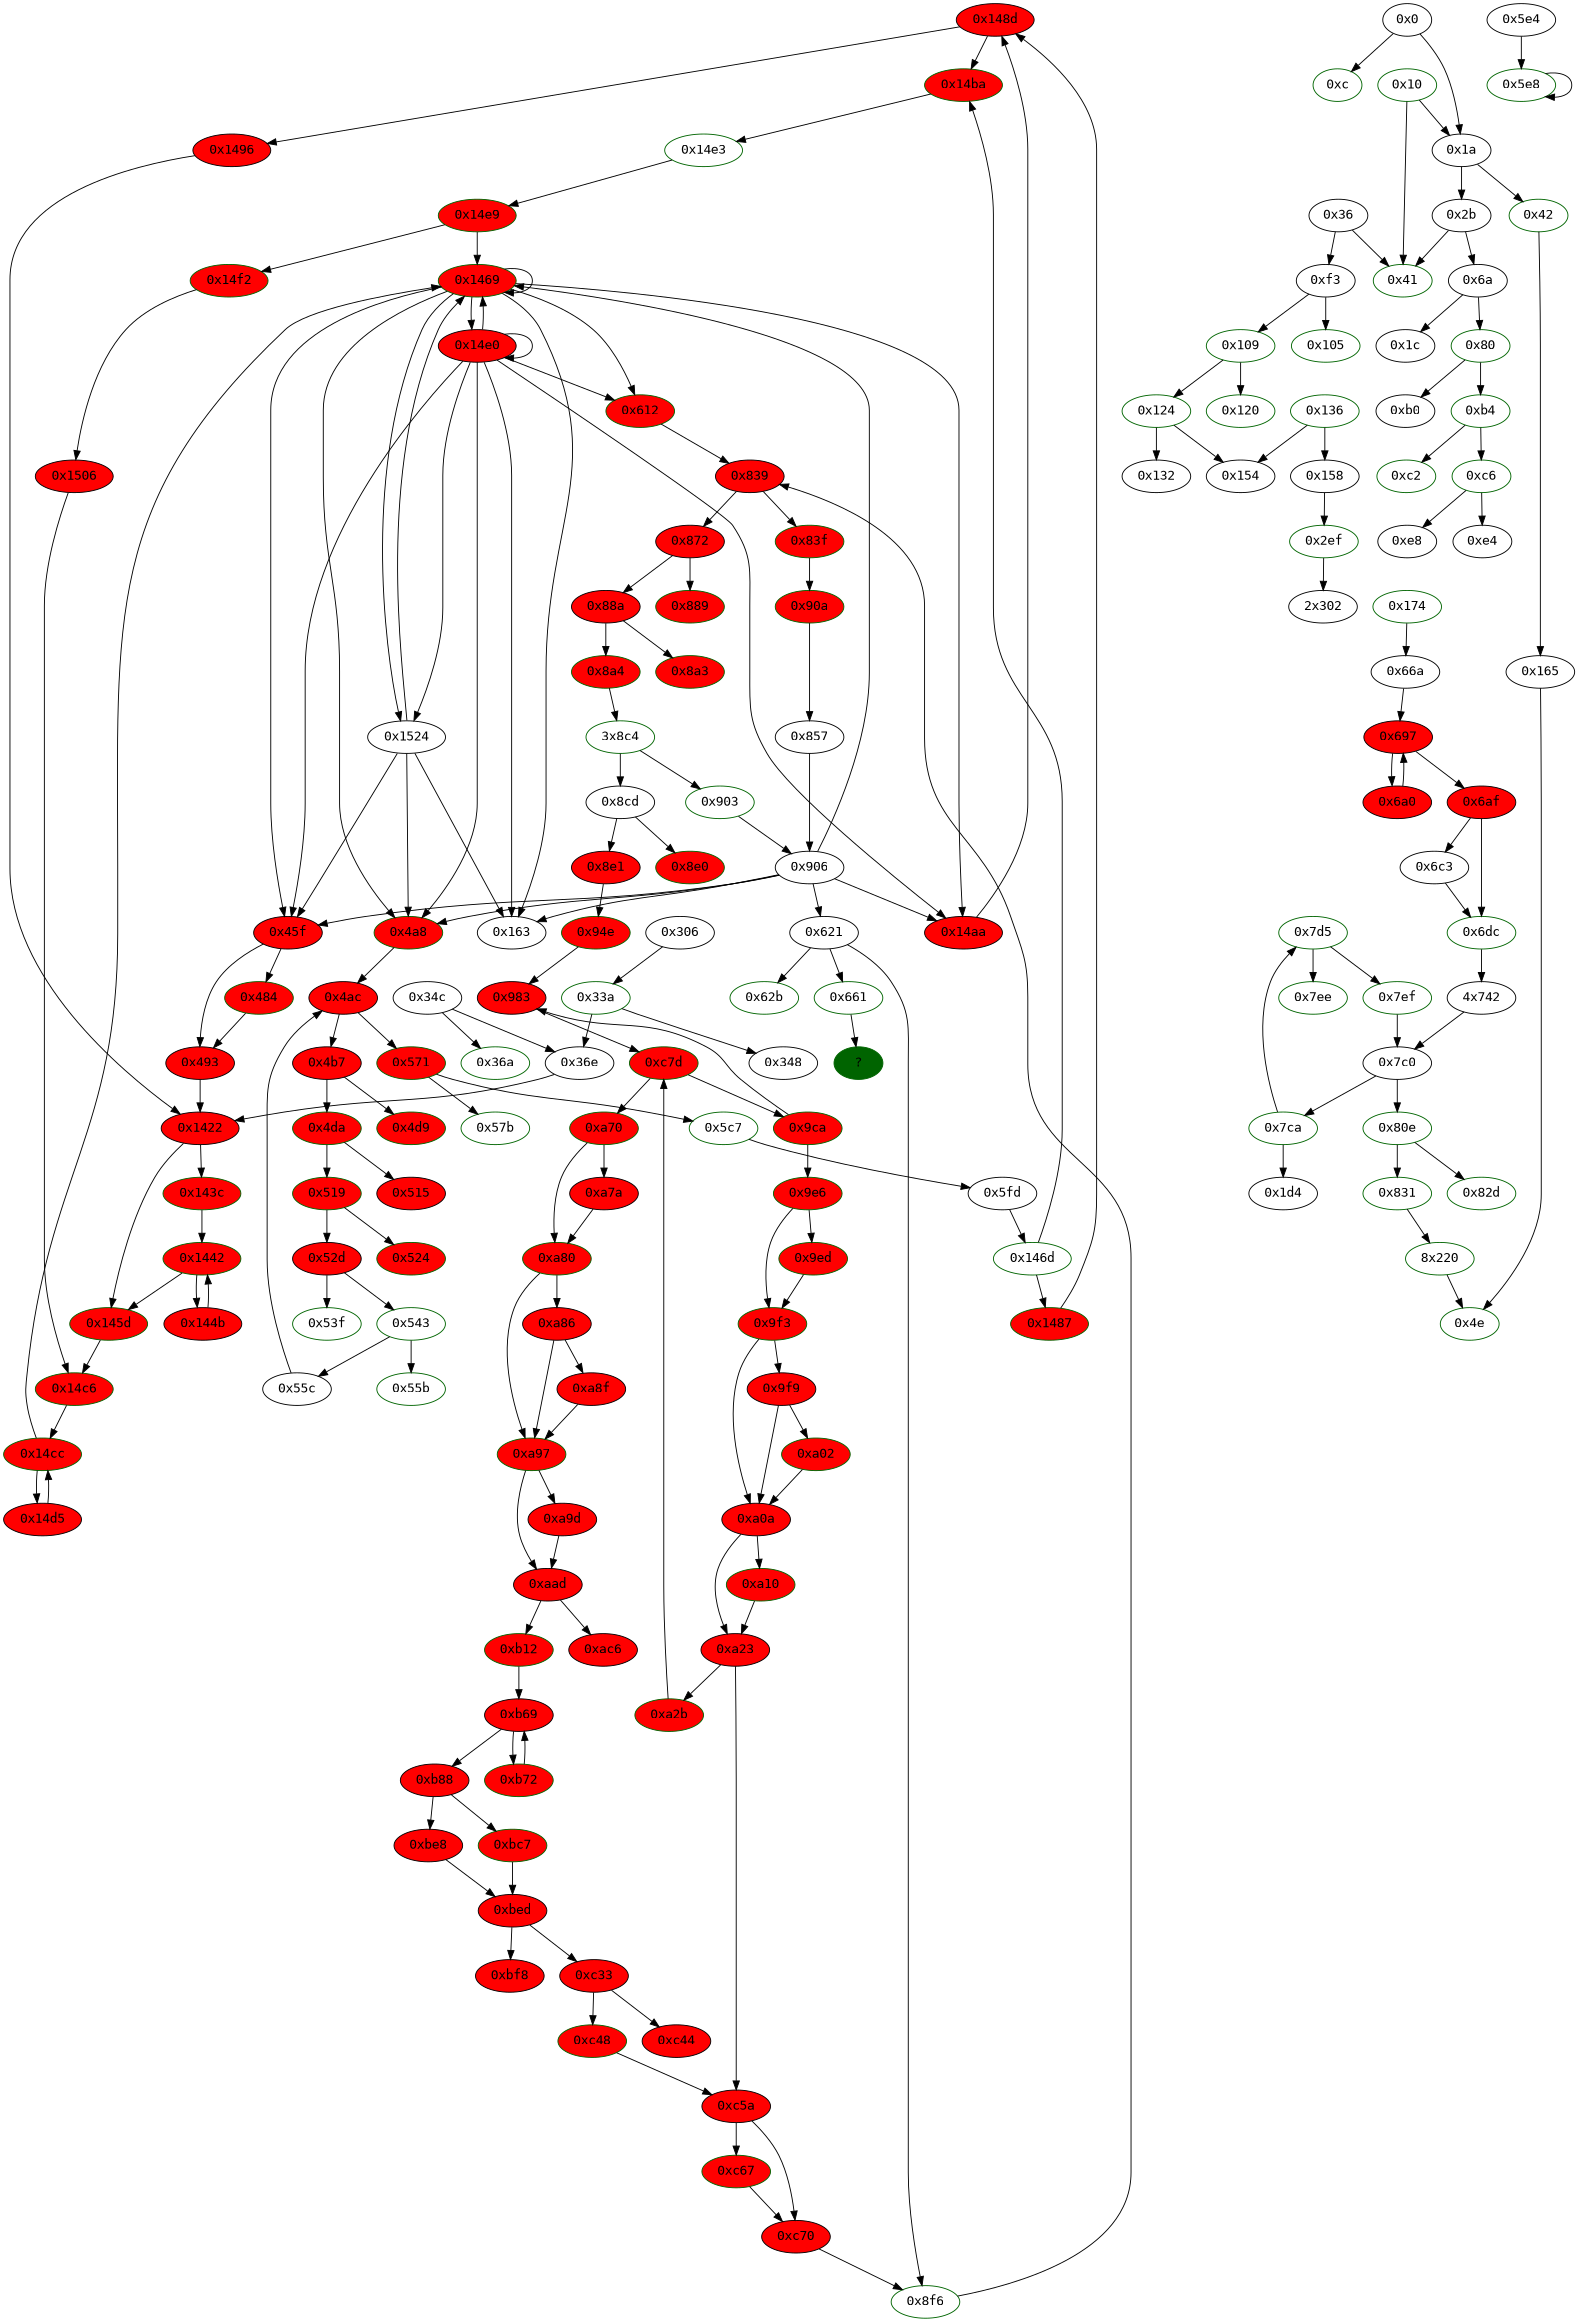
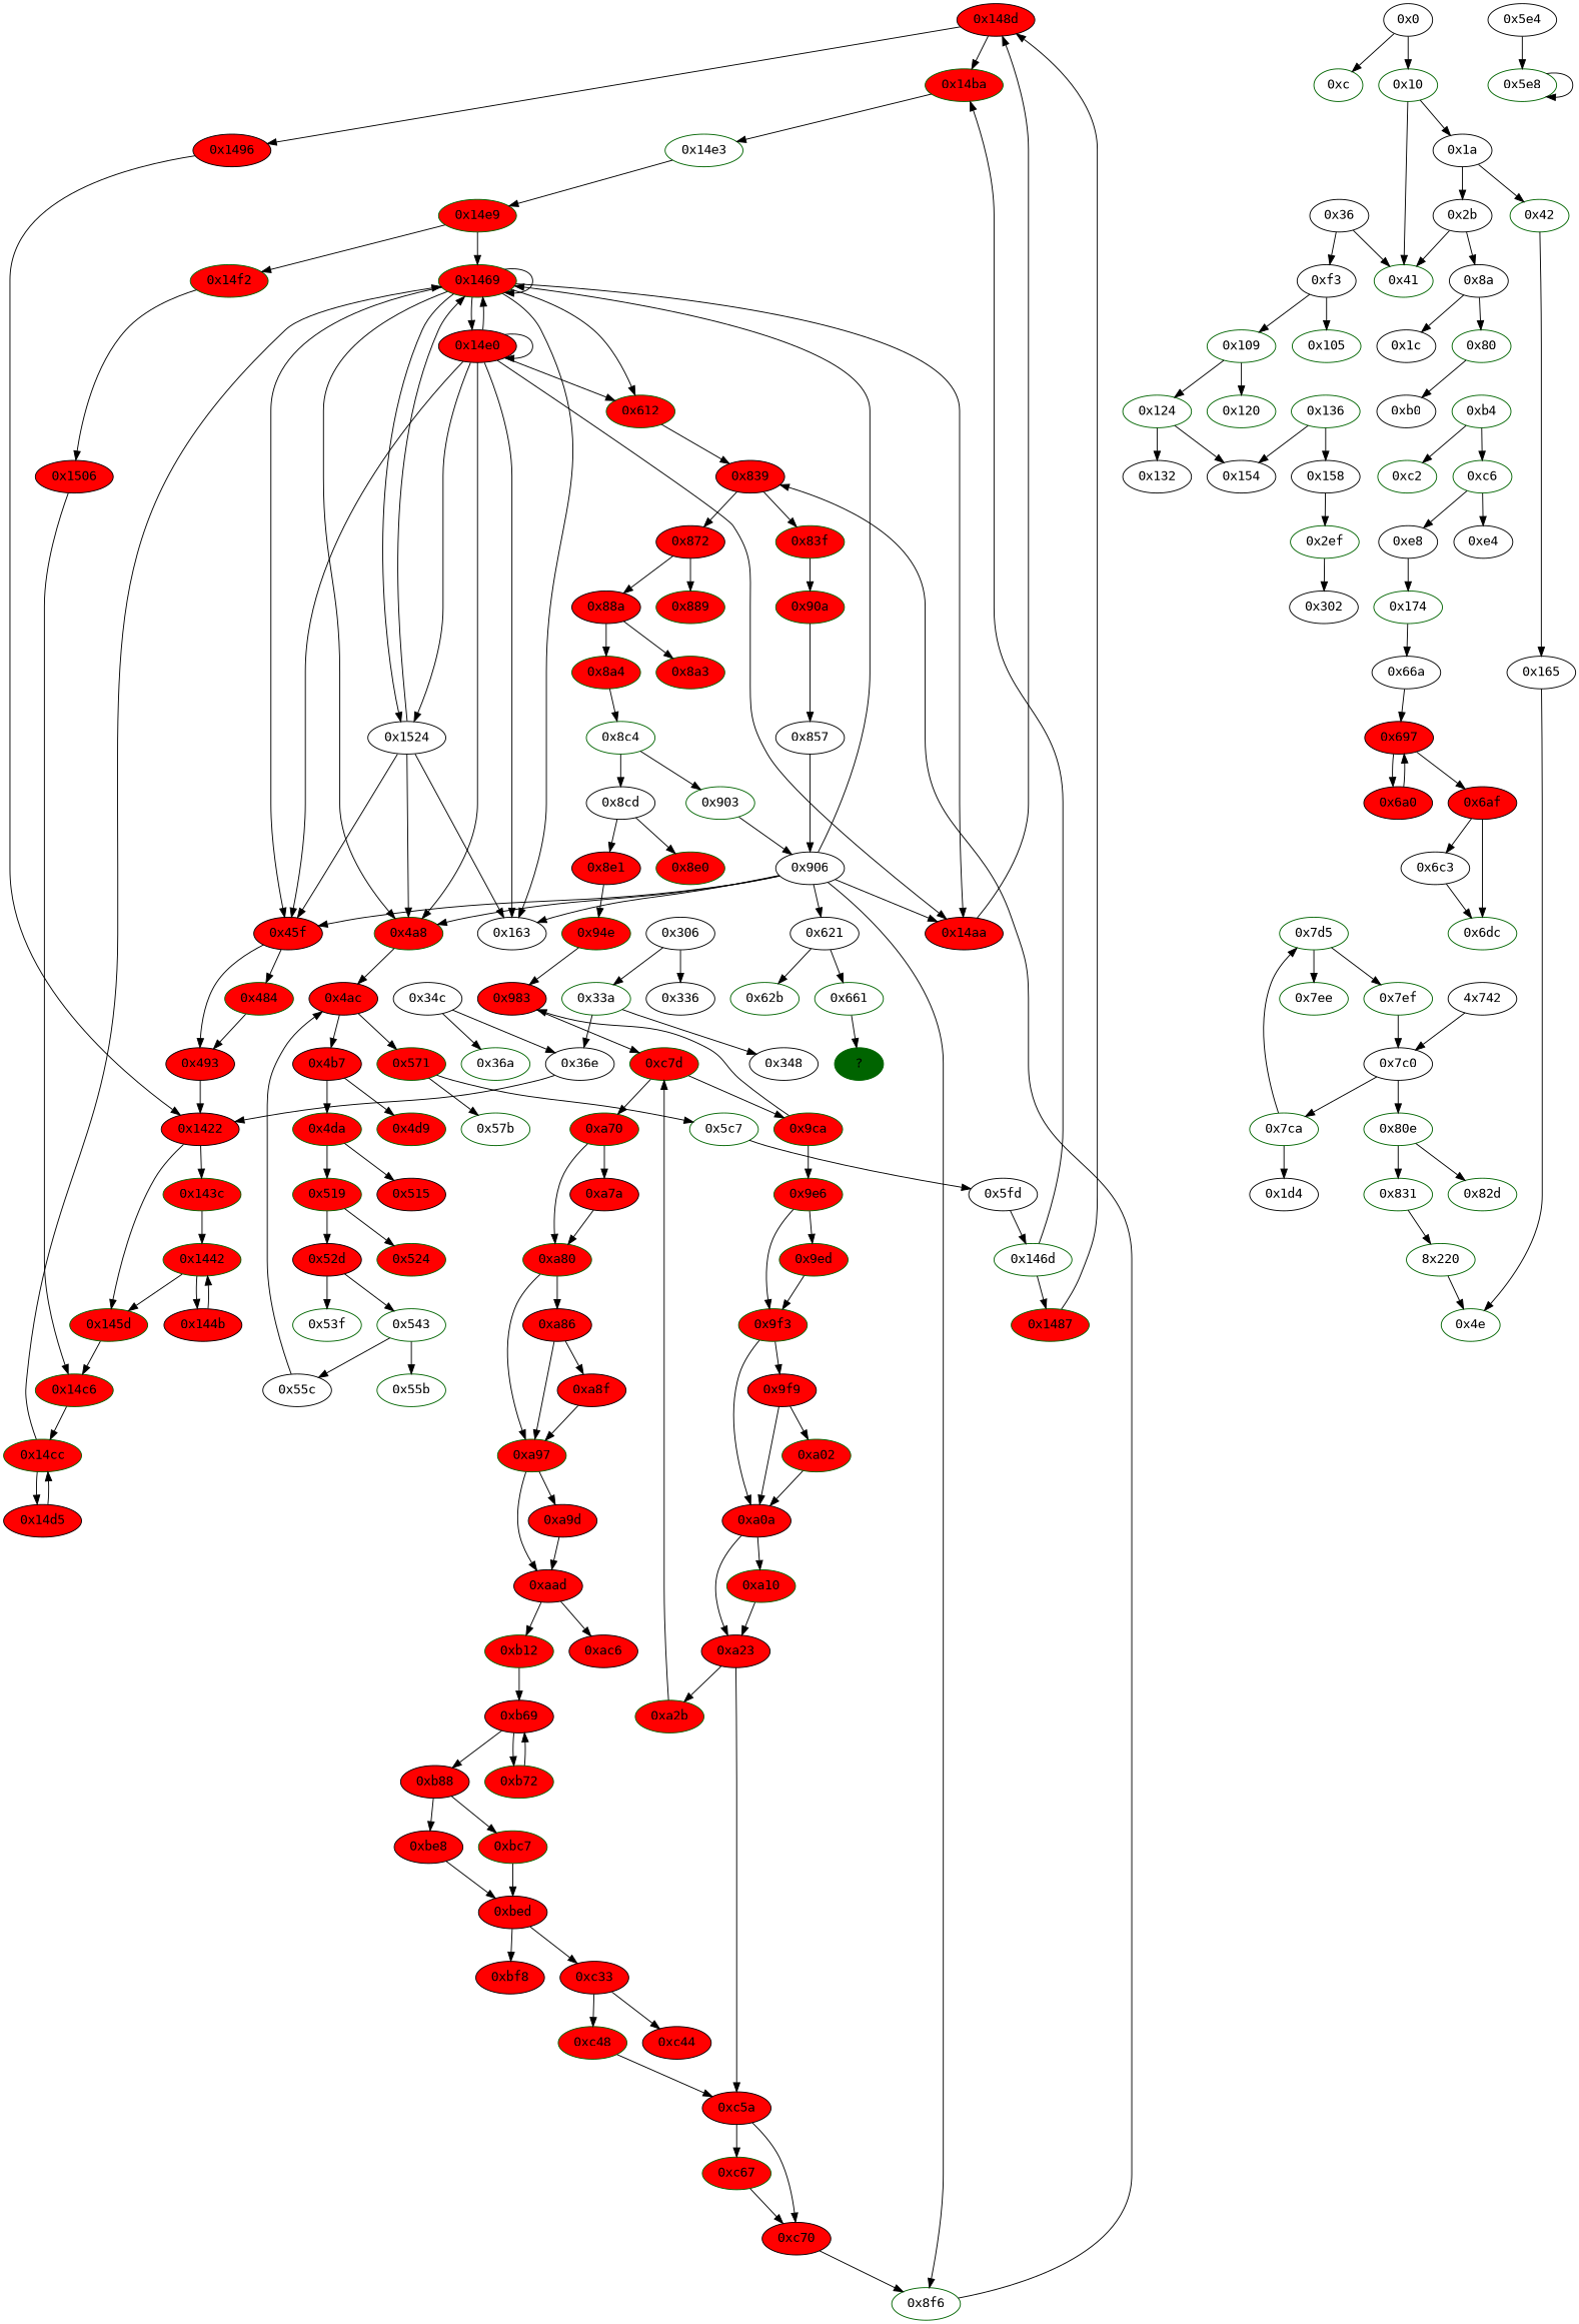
  digraph {
    fontname="DejaVu Sans Mono"
    node [color=darkgreen fillcolor=red fontname="DejaVu Sans Mono" style=filled]
    edge [fontname="DejaVu Sans Mono"]
    "0x148d" [color=black]
    "0x1487"
    "0x14ba"
    "0x1496" [color=black]
    "0x57b" [fillcolor=white]
    "0x571"
    "0x5c7" [fillcolor=white]
    "0x5fd" [color=black fillcolor=white]
    "0x53f" [fillcolor=white]
    "0x7ee" [fillcolor=white]
    "0x4b7" [color=black]
    "0x4d9"
    "0x4da"
    "0x519"
    "0x515" [color=black]
-   "0x302" [color=black fillcolor=white label="2x302"]
+   "0x302" [color=black fillcolor=white]
    "0x2ef" [fillcolor=white]
    "0x306" [color=black fillcolor=white]
+   "0x336" [color=black fillcolor=white]
    "0x33a" [fillcolor=white]
    "0x348" [color=black fillcolor=white]
    "0x697" [color=black]
    "0x6af" [color=black]
    "0x6a0" [color=black]
    "0x6c3" [color=black fillcolor=white]
    "0x6dc" [fillcolor=white]
    "0x7d5" [fillcolor=white]
    "0x7ef" [fillcolor=white]
    "0x7c0" [color=black fillcolor=white]
    "0xb88" [color=black]
    "0xbe8" [color=black]
    "0xbc7"
    "0xbed" [color=black]
    "0x136" [fillcolor=white]
    "0x154" [color=black fillcolor=white]
    "0x158" [color=black fillcolor=white]
    n37 [fillcolor=white label="8x220"]
    "0x4e" [fillcolor=white]
    "0x36" [color=black fillcolor=white]
    "0x41" [fillcolor=white]
    "0xf3" [color=black fillcolor=white]
    "0x105" [fillcolor=white]
    "0x109" [fillcolor=white]
    "0x174" [fillcolor=white]
    "0x66a" [color=black fillcolor=white]
    "0x132" [color=black fillcolor=white]
    "0x493" [color=black]
    "0x1422" [color=black]
    "0x145d"
    "0x143c"
    "0x146d" [fillcolor=white]
    "0x4ac" [color=black]
    "0x4a8"
    "0xbf8" [color=black]
    "0xc33" [color=black]
    "0xc48"
    "0xc44" [color=black]
    "0x165" [color=black fillcolor=white]
    "0x5e4" [color=black fillcolor=white]
    "0x5e8" [fillcolor=white]
    "0xa7a" [color=black]
    "0xa80"
    "0xa86" [color=black]
    "0xa97"
    "0x983" [color=black]
    "0x94e"
    "0xc7d"
    "0xc2" [fillcolor=white]
    "0x36e" [color=black fillcolor=white]
    "0x80" [fillcolor=white]
    "0xb0" [color=black fillcolor=white]
    "0xb4" [fillcolor=white]
    "0xc6" [fillcolor=white]
    "0x144b" [color=black]
    "0x1442"
    "0x8e1" [color=black]
    "0x8cd" [color=black fillcolor=white]
    "0x8e0"
    "0xa70"
    "0x9ca"
    "0x9f9" [color=black]
    "0xa02"
    "0xa0a" [color=black]
    "0xa23" [color=black]
    "0xa10"
    n86 [color=black fillcolor=white label="4x742"]
    "0x14aa" [color=black]
    "0xe8" [color=black fillcolor=white]
    "0xc" [fillcolor=white]
    "0xa8f" [color=black]
    "0xa9d" [color=black]
    "0xaad" [color=black]
    "0x661" [fillcolor=white]
    "?" [fillcolor=""]
    "0x9f3"
    "0x9ed"
    "0x14c6"
    "0x14e0" [color=black]
    "0x1524" [color=black fillcolor=white]
    "0x1469"
    "0x163" [color=black fillcolor=white]
    "0x612"
    "0x45f" [color=black]
    "0x839" [color=black]
    "0x484"
    "0x14cc"
    "0x9e6"
    "0xb12"
    "0xac6" [color=black]
    "0x88a" [color=black]
    "0x8a3"
    "0x8a4"
-   "0x8c4" [fillcolor=white label="3x8c4"]
+   "0x8c4" [fillcolor=white]
    "0xc5a" [color=black]
    "0xc70" [color=black]
    "0xc67"
    "0x34c" [color=black fillcolor=white]
    "0x36a" [fillcolor=white]
    "0x8f6" [fillcolor=white]
    "0x621" [color=black fillcolor=white]
    "0x62b" [fillcolor=white]
    "0x872" [color=black]
    "0x889"
    "0x14e9"
    "0x14f2"
    "0x1506" [color=black]
    "0x80e" [fillcolor=white]
    "0x7ca" [fillcolor=white]
    "0x543" [fillcolor=white]
    "0x55b" [fillcolor=white]
    "0x55c" [color=black fillcolor=white]
    "0xa2b"
    "0x831" [fillcolor=white]
    "0x903" [fillcolor=white]
    "0x906" [color=black fillcolor=white]
    "0x2b" [color=black fillcolor=white]
-   "0x6a" [color=black fillcolor=white]
+   "0x6a" [color=black fillcolor=white label="0x8a"]
    n138 [color=black fillcolor=white label="0x1c"]
    "0x124" [fillcolor=white]
    "0x120" [fillcolor=white]
    "0x14e3" [fillcolor=white]
    "0x0" [color=black fillcolor=white]
    "0x10" [fillcolor=white]
    "0x1a" [color=black fillcolor=white]
    "0x83f"
    "0x90a"
    "0x857" [color=black fillcolor=white]
    "0xb69" [color=black]
    "0xb72"
    "0xe4" [color=black fillcolor=white]
    "0x82d" [fillcolor=white]
    n152 [color=black fillcolor=white label="0x1d4"]
    "0x52d" [color=black]
    n154 [fillcolor=white label="0x42"]
    "0x524"
    "0x14d5" [color=black]
    "0x148d" -> "0x14ba"
    "0x148d" -> "0x1496"
    "0x1487" -> "0x148d"
    "0x14ba" -> "0x14e3"
    "0x1496" -> "0x1422"
    "0x571" -> "0x57b"
    "0x571" -> "0x5c7"
    "0x5c7" -> "0x5fd"
    "0x5fd" -> "0x146d"
    "0x4b7" -> "0x4d9"
    "0x4b7" -> "0x4da"
    "0x4da" -> "0x519"
    "0x4da" -> "0x515"
    "0x519" -> "0x52d"
    "0x519" -> "0x524"
    "0x2ef" -> "0x302"
+   "0x306" -> "0x336"
    "0x306" -> "0x33a"
    "0x33a" -> "0x348"
    "0x33a" -> "0x36e"
    "0x697" -> "0x6af"
    "0x697" -> "0x6a0"
    "0x6af" -> "0x6c3"
    "0x6af" -> "0x6dc"
    "0x6a0" -> "0x697"
    "0x6c3" -> "0x6dc"
-   "0x6dc" -> n86
    "0x7d5" -> "0x7ee"
    "0x7d5" -> "0x7ef"
    "0x7ef" -> "0x7c0"
    "0x7c0" -> "0x80e"
    "0x7c0" -> "0x7ca"
    "0xb88" -> "0xbe8"
    "0xb88" -> "0xbc7"
    "0xbe8" -> "0xbed"
    "0xbc7" -> "0xbed"
    "0xbed" -> "0xbf8"
    "0xbed" -> "0xc33"
    "0x136" -> "0x154"
    "0x136" -> "0x158"
    "0x158" -> "0x2ef"
    n37 -> "0x4e"
    "0x36" -> "0x41"
    "0x36" -> "0xf3"
    "0xf3" -> "0x105"
    "0xf3" -> "0x109"
    "0x109" -> "0x124"
    "0x109" -> "0x120"
    "0x174" -> "0x66a"
    "0x66a" -> "0x697"
    "0x493" -> "0x1422"
    "0x1422" -> "0x145d"
    "0x1422" -> "0x143c"
    "0x145d" -> "0x14c6"
    "0x143c" -> "0x1442"
    "0x146d" -> "0x1487"
    "0x146d" -> "0x14ba"
    "0x4ac" -> "0x571"
    "0x4ac" -> "0x4b7"
    "0x4a8" -> "0x4ac"
    "0xc33" -> "0xc48"
    "0xc33" -> "0xc44"
    "0xc48" -> "0xc5a"
    "0x165" -> "0x4e"
    "0x5e4" -> "0x5e8"
    "0x5e8" -> "0x5e8"
    "0xa7a" -> "0xa80"
    "0xa80" -> "0xa86"
    "0xa80" -> "0xa97"
    "0xa86" -> "0xa97"
    "0xa86" -> "0xa8f"
    "0xa97" -> "0xa9d"
    "0xa97" -> "0xaad"
    "0x983" -> "0xc7d"
    "0x94e" -> "0x983"
    "0xc7d" -> "0xa70"
    "0xc7d" -> "0x9ca"
    "0x36e" -> "0x1422"
    "0x80" -> "0xb0"
-   "0x80" -> "0xb4"
    "0xb4" -> "0xc2"
    "0xb4" -> "0xc6"
    "0xc6" -> "0xe8"
    "0xc6" -> "0xe4"
    "0x144b" -> "0x1442"
    "0x1442" -> "0x145d"
    "0x1442" -> "0x144b"
    "0x8e1" -> "0x94e"
    "0x8cd" -> "0x8e1"
    "0x8cd" -> "0x8e0"
    "0xa70" -> "0xa7a"
    "0xa70" -> "0xa80"
    "0x9ca" -> "0x983"
    "0x9ca" -> "0x9e6"
    "0x9f9" -> "0xa02"
    "0x9f9" -> "0xa0a"
    "0xa02" -> "0xa0a"
    "0xa0a" -> "0xa23"
    "0xa0a" -> "0xa10"
    "0xa23" -> "0xc5a"
    "0xa23" -> "0xa2b"
    "0xa10" -> "0xa23"
    n86 -> "0x7c0"
    "0x14aa" -> "0x148d"
+   "0xe8" -> "0x174"
    "0xa8f" -> "0xa97"
    "0xa9d" -> "0xaad"
    "0xaad" -> "0xb12"
    "0xaad" -> "0xac6"
    "0x661" -> "?"
    "0x9f3" -> "0x9f9"
    "0x9f3" -> "0xa0a"
    "0x9ed" -> "0x9f3"
    "0x14c6" -> "0x14cc"
    "0x14e0" -> "0x4a8"
    "0x14e0" -> "0x14aa"
    "0x14e0" -> "0x14e0"
    "0x14e0" -> "0x1524"
    "0x14e0" -> "0x1469"
    "0x14e0" -> "0x163"
    "0x14e0" -> "0x612"
    "0x14e0" -> "0x45f"
    "0x1524" -> "0x4a8"
    "0x1524" -> "0x1469"
    "0x1524" -> "0x163"
    "0x1524" -> "0x45f"
    "0x1469" -> "0x4a8"
    "0x1469" -> "0x14aa"
    "0x1469" -> "0x14e0"
    "0x1469" -> "0x1524"
    "0x1469" -> "0x1469"
    "0x1469" -> "0x163"
    "0x1469" -> "0x612"
    "0x1469" -> "0x45f"
    "0x612" -> "0x839"
    "0x45f" -> "0x493"
    "0x45f" -> "0x484"
    "0x839" -> "0x872"
    "0x839" -> "0x83f"
    "0x484" -> "0x493"
    "0x14cc" -> "0x1469"
    "0x14cc" -> "0x14d5"
    "0x9e6" -> "0x9f3"
    "0x9e6" -> "0x9ed"
    "0xb12" -> "0xb69"
    "0x88a" -> "0x8a3"
    "0x88a" -> "0x8a4"
    "0x8a4" -> "0x8c4"
    "0x8c4" -> "0x8cd"
    "0x8c4" -> "0x903"
    "0xc5a" -> "0xc70"
    "0xc5a" -> "0xc67"
    "0xc70" -> "0x8f6"
    "0xc67" -> "0xc70"
    "0x34c" -> "0x36e"
    "0x34c" -> "0x36a"
    "0x8f6" -> "0x839"
    "0x621" -> "0x661"
    "0x621" -> "0x62b"
    "0x872" -> "0x88a"
    "0x872" -> "0x889"
    "0x14e9" -> "0x1469"
    "0x14e9" -> "0x14f2"
    "0x14f2" -> "0x1506"
    "0x1506" -> "0x14c6"
    "0x80e" -> "0x831"
    "0x80e" -> "0x82d"
    "0x7ca" -> "0x7d5"
    "0x7ca" -> n152
    "0x543" -> "0x55b"
    "0x543" -> "0x55c"
    "0x55c" -> "0x4ac"
    "0xa2b" -> "0xc7d"
    "0x831" -> n37
    "0x903" -> "0x906"
    "0x906" -> "0x4a8"
    "0x906" -> "0x14aa"
    "0x906" -> "0x1469"
    "0x906" -> "0x163"
    "0x906" -> "0x45f"
-   "0x621" -> "0x8f6"
+   "0x906" -> "0x8f6"
    "0x906" -> "0x621"
    "0x2b" -> "0x41"
    "0x2b" -> "0x6a"
    "0x6a" -> "0x80"
    "0x6a" -> n138
    "0x124" -> "0x154"
    "0x124" -> "0x132"
    "0x14e3" -> "0x14e9"
    "0x0" -> "0xc"
-   "0x0" -> "0x1a"
+   "0x0" -> "0x10"
    "0x10" -> "0x41"
    "0x10" -> "0x1a"
    "0x1a" -> "0x2b"
    "0x1a" -> n154
    "0x83f" -> "0x90a"
    "0x90a" -> "0x857"
    "0x857" -> "0x906"
    "0xb69" -> "0xb88"
    "0xb69" -> "0xb72"
    "0xb72" -> "0xb69"
    "0x52d" -> "0x53f"
    "0x52d" -> "0x543"
    n154 -> "0x165"
    "0x14d5" -> "0x14cc"
  }
